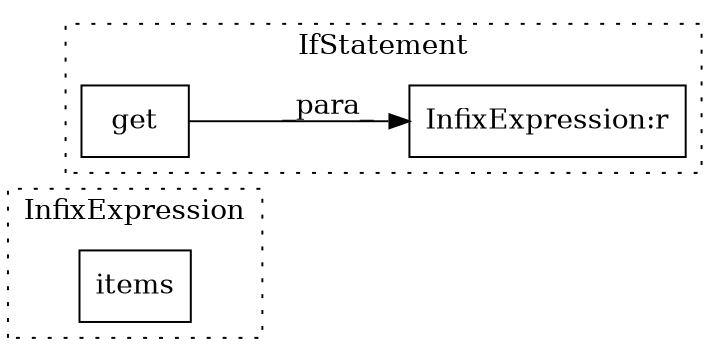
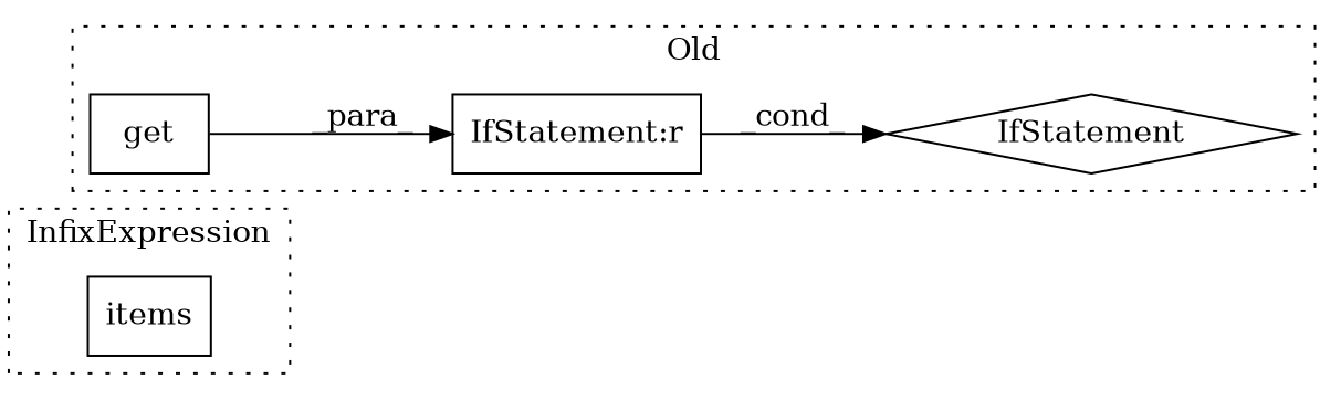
  digraph {
    rankdir=LR
    node [a=32 shape=box]
    n1 [l=7 label=items s=8270]
    n2 [l="4,1" label=get s="8340,8356"]
-   n4 [a=27 l=4 label="InfixExpression:r" s=8377]
+   n3 [a=25 l="4,2" label=IfStatement s="8365,8385" shape=diamond]
+   n4 [a=27 l=4 label="IfStatement:r" s=8377]
    subgraph cluster_1 {
      label=InfixExpression
      style=dotted
      n1
    }
    subgraph cluster_2 {
-     label=IfStatement
+     label=Old
      style=dotted
      n2
+     n3
      n4
    }
    n2 -> n4 [label=_para_]
+   n4 -> n3 [label=_cond_]
  }
